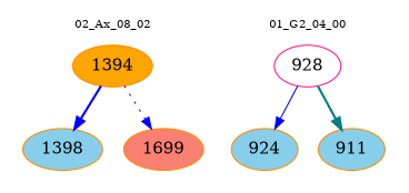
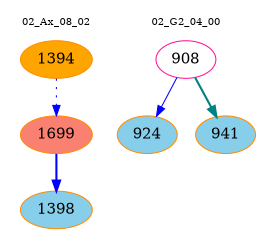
  digraph {
    node [color=darkorange fillcolor=skyblue style=filled]
    edge [color=blue style=bold]
    n1 [fillcolor=orange label=1394]
    n2 [label=1398]
    n3 [fillcolor=salmon label=1699]
-   n4 [color=deeppink fillcolor=white label=928]
+   n4 [color=deeppink fillcolor=white label=908]
    n5 [label=924]
-   n6 [label=911]
+   n6 [label=941]
    subgraph cluster_1 {
      color=white
      fontsize=10
      label="02_Ax_08_02"
      n1
      n2
      n3
    }
    subgraph cluster_2 {
      color=white
      fontsize=10
-     label="01_G2_04_00"
+     label="02_G2_04_00"
      n4
      n5
      n6
    }
-   n1 -> n2
+   n3 -> n2
    n1 -> n3 [style=dotted]
    n4 -> n5 [style=solid]
    n4 -> n6 [color=teal]
  }
